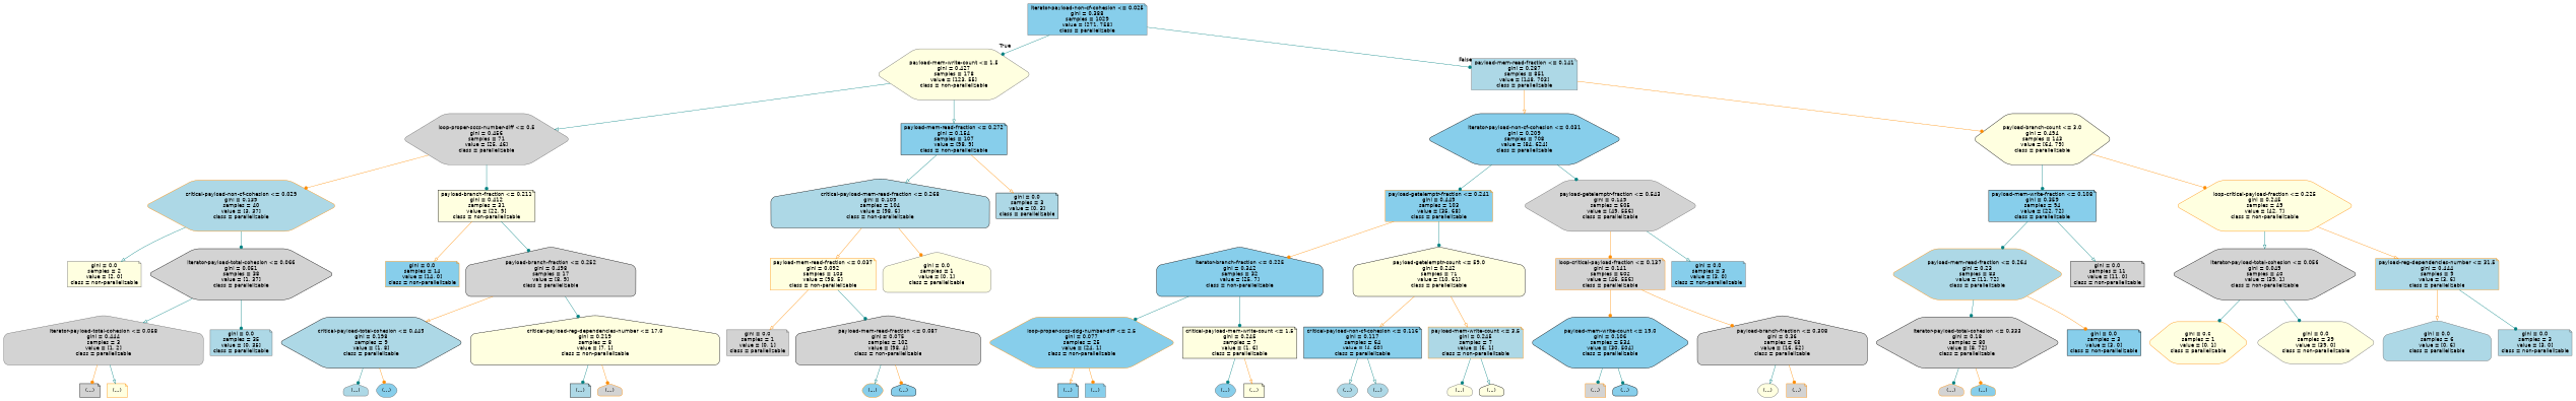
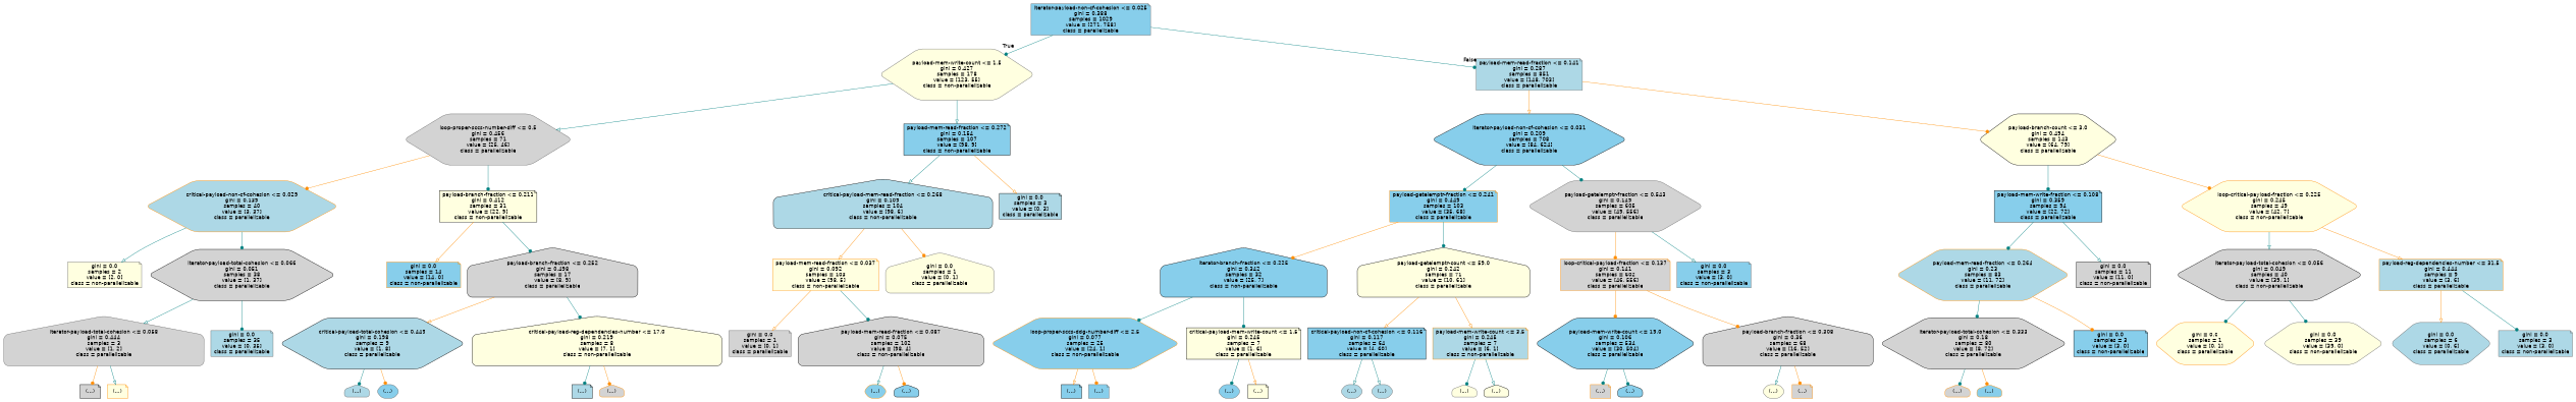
  digraph {
    node [color=black fillcolor=skyblue fontname=helvetica shape=note style="filled, rounded"]
    edge [fontname=helvetica color=teal arrowhead=dot]
    n1 [color=gray40 label="iterator-payload-non-cf-cohesion <= 0.025\ngini = 0.388\nsamples = 1029\nvalue = [271, 758]\nclass = parallelizable"]
    n2 [color=gray40 fillcolor=lightyellow label="payload-mem-write-count <= 1.5\ngini = 0.427\nsamples = 178\nvalue = [123, 55]\nclass = non-parallelizable" shape=hexagon]
    n3 [color=gray40 fillcolor=lightblue label="payload-mem-read-fraction <= 0.141\ngini = 0.287\nsamples = 851\nvalue = [148, 703]\nclass = parallelizable"]
    n4 [color=gray40 fillcolor=lightgrey label="loop-proper-sccs-number-diff <= 0.5\ngini = 0.456\nsamples = 71\nvalue = [25, 46]\nclass = parallelizable" shape=hexagon]
    n5 [label="payload-mem-read-fraction <= 0.272\ngini = 0.154\nsamples = 107\nvalue = [98, 9]\nclass = non-parallelizable"]
    n6 [color=darkorange fillcolor=lightblue label="critical-payload-non-cf-cohesion <= 0.029\ngini = 0.139\nsamples = 40\nvalue = [3, 37]\nclass = parallelizable" shape=hexagon]
    n7 [fillcolor=lightyellow label="payload-branch-fraction <= 0.211\ngini = 0.412\nsamples = 31\nvalue = [22, 9]\nclass = non-parallelizable"]
    n8 [color=gray40 fillcolor=lightyellow label="gini = 0.0\nsamples = 2\nvalue = [2, 0]\nclass = non-parallelizable"]
    n9 [fillcolor=lightgrey label="iterator-payload-total-cohesion <= 0.066\ngini = 0.051\nsamples = 38\nvalue = [1, 37]\nclass = parallelizable" shape=hexagon]
    n10 [color=gray40 fillcolor=lightgrey label="iterator-payload-total-cohesion <= 0.058\ngini = 0.444\nsamples = 3\nvalue = [1, 2]\nclass = parallelizable" shape=house]
    n11 [color=gray40 fillcolor=lightblue label="gini = 0.0\nsamples = 35\nvalue = [0, 35]\nclass = parallelizable"]
    n12 [fillcolor=lightgrey label="(...)"]
    n13 [color=darkorange fillcolor=lightyellow label="(...)"]
    n14 [color=darkorange label="gini = 0.0\nsamples = 14\nvalue = [14, 0]\nclass = non-parallelizable"]
    n15 [fillcolor=lightgrey label="payload-branch-fraction <= 0.252\ngini = 0.498\nsamples = 17\nvalue = [8, 9]\nclass = parallelizable" shape=house]
    n16 [fillcolor=lightblue label="critical-payload-total-cohesion <= 0.449\ngini = 0.198\nsamples = 9\nvalue = [1, 8]\nclass = parallelizable" shape=hexagon]
    n17 [fillcolor=lightyellow label="critical-payload-reg-dependencies-number <= 17.0\ngini = 0.219\nsamples = 8\nvalue = [7, 1]\nclass = non-parallelizable" shape=house]
    n18 [color=gray40 fillcolor=lightblue label="(...)" shape=house]
    n19 [color=gray40 label="(...)" shape=hexagon]
    n20 [fillcolor=lightblue label="(...)"]
    n21 [color=darkorange fillcolor=lightgrey label="(...)" shape=house]
    n22 [fillcolor=lightblue label="critical-payload-mem-read-fraction <= 0.268\ngini = 0.109\nsamples = 104\nvalue = [98, 6]\nclass = non-parallelizable" shape=house]
    n23 [fillcolor=lightblue label="gini = 0.0\nsamples = 3\nvalue = [0, 3]\nclass = parallelizable"]
    n24 [color=darkorange fillcolor=lightyellow label="payload-mem-read-fraction <= 0.037\ngini = 0.092\nsamples = 103\nvalue = [98, 5]\nclass = non-parallelizable"]
    n25 [color=gray40 fillcolor=lightyellow label="gini = 0.0\nsamples = 1\nvalue = [0, 1]\nclass = parallelizable" shape=house]
    n26 [color=gray40 fillcolor=lightgrey label="gini = 0.0\nsamples = 1\nvalue = [0, 1]\nclass = parallelizable"]
    n27 [fillcolor=lightgrey label="payload-mem-read-fraction <= 0.087\ngini = 0.075\nsamples = 102\nvalue = [98, 4]\nclass = non-parallelizable" shape=house]
    n28 [color=darkorange label="(...)" shape=hexagon]
    n29 [label="(...)" shape=house]
    n30 [label="iterator-payload-non-cf-cohesion <= 0.031\ngini = 0.209\nsamples = 708\nvalue = [84, 624]\nclass = parallelizable" shape=hexagon]
    n31 [fillcolor=lightyellow label="payload-branch-count <= 3.0\ngini = 0.494\nsamples = 143\nvalue = [64, 79]\nclass = parallelizable" shape=hexagon]
    n32 [color=darkorange label="payload-getelemptr-fraction <= 0.241\ngini = 0.449\nsamples = 103\nvalue = [35, 68]\nclass = parallelizable"]
    n33 [color=gray40 fillcolor=lightgrey label="payload-getelemptr-fraction <= 0.543\ngini = 0.149\nsamples = 605\nvalue = [49, 556]\nclass = parallelizable" shape=hexagon]
    n34 [label="iterator-branch-fraction <= 0.225\ngini = 0.342\nsamples = 32\nvalue = [25, 7]\nclass = non-parallelizable" shape=house]
    n35 [fillcolor=lightyellow label="payload-getelemptr-count <= 59.0\ngini = 0.242\nsamples = 71\nvalue = [10, 61]\nclass = parallelizable" shape=house]
    n36 [color=darkorange label="loop-proper-sccs-ddg-number-diff <= 2.5\ngini = 0.077\nsamples = 25\nvalue = [24, 1]\nclass = non-parallelizable" shape=hexagon]
    n37 [fillcolor=lightyellow label="critical-payload-mem-write-count <= 1.5\ngini = 0.245\nsamples = 7\nvalue = [1, 6]\nclass = parallelizable"]
    n38 [label="(...)"]
    n39 [color=gray40 label="(...)"]
    n40 [color=gray40 label="(...)" shape=hexagon]
    n41 [fillcolor=lightyellow label="(...)"]
    n42 [label="critical-payload-non-cf-cohesion <= 0.116\ngini = 0.117\nsamples = 64\nvalue = [4, 60]\nclass = parallelizable"]
    n43 [color=darkorange fillcolor=lightblue label="payload-mem-write-count <= 3.5\ngini = 0.245\nsamples = 7\nvalue = [6, 1]\nclass = non-parallelizable"]
    n44 [color=gray40 fillcolor=lightblue label="(...)" shape=hexagon]
    n45 [color=gray40 fillcolor=lightblue label="(...)" shape=hexagon]
    n46 [color=gray40 fillcolor=lightyellow label="(...)" shape=house]
    n47 [fillcolor=lightyellow label="(...)" shape=house]
    n48 [color=darkorange fillcolor=lightgrey label="loop-critical-payload-fraction <= 0.137\ngini = 0.141\nsamples = 602\nvalue = [46, 556]\nclass = parallelizable"]
    n49 [color=gray40 label="gini = 0.0\nsamples = 3\nvalue = [3, 0]\nclass = non-parallelizable"]
    n50 [label="payload-mem-write-count <= 19.0\ngini = 0.106\nsamples = 534\nvalue = [30, 504]\nclass = parallelizable" shape=hexagon]
    n51 [fillcolor=lightgrey label="payload-branch-fraction <= 0.308\ngini = 0.36\nsamples = 68\nvalue = [16, 52]\nclass = parallelizable" shape=house]
    n52 [color=darkorange fillcolor=lightgrey label="(...)"]
    n53 [label="(...)" shape=house]
    n54 [color=gray40 fillcolor=lightyellow label="(...)" shape=hexagon]
    n55 [color=darkorange fillcolor=lightgrey label="(...)"]
    n56 [label="payload-mem-write-fraction <= 0.108\ngini = 0.359\nsamples = 94\nvalue = [22, 72]\nclass = parallelizable"]
    n57 [color=darkorange fillcolor=lightyellow label="loop-critical-payload-fraction <= 0.225\ngini = 0.245\nsamples = 49\nvalue = [42, 7]\nclass = non-parallelizable" shape=hexagon]
    n58 [color=darkorange fillcolor=lightblue label="payload-mem-read-fraction <= 0.264\ngini = 0.23\nsamples = 83\nvalue = [11, 72]\nclass = parallelizable" shape=hexagon]
    n59 [fillcolor=lightgrey label="gini = 0.0\nsamples = 11\nvalue = [11, 0]\nclass = non-parallelizable"]
    n60 [fillcolor=lightgrey label="iterator-payload-total-cohesion <= 0.333\ngini = 0.18\nsamples = 80\nvalue = [8, 72]\nclass = parallelizable" shape=hexagon]
    n61 [label="gini = 0.0\nsamples = 3\nvalue = [3, 0]\nclass = non-parallelizable"]
    n62 [color=darkorange fillcolor=lightgrey label="(...)" shape=house]
    n63 [color=darkorange label="(...)" shape=house]
    n64 [fillcolor=lightgrey label="iterator-payload-total-cohesion <= 0.056\ngini = 0.049\nsamples = 40\nvalue = [39, 1]\nclass = non-parallelizable" shape=hexagon]
    n65 [color=darkorange fillcolor=lightblue label="payload-reg-dependencies-number <= 31.5\ngini = 0.444\nsamples = 9\nvalue = [3, 6]\nclass = parallelizable"]
    n66 [color=darkorange fillcolor=lightyellow label="gini = 0.0\nsamples = 1\nvalue = [0, 1]\nclass = parallelizable" shape=hexagon]
    n67 [color=gray40 fillcolor=lightyellow label="gini = 0.0\nsamples = 39\nvalue = [39, 0]\nclass = non-parallelizable" shape=hexagon]
-   n68 [color=gray40 fillcolor=lightblue label="gini = 0.0\nsamples = 6\nvalue = [0, 6]\nclass = parallelizable" shape=house]
+   n68 [color=gray40 fillcolor=lightblue label="gini = 0.0\nsamples = 6\nvalue = [0, 6]\nclass = parallelizable" shape=hexagon]
    n69 [color=gray40 fillcolor=lightblue label="gini = 0.0\nsamples = 3\nvalue = [3, 0]\nclass = non-parallelizable"]
    n1 -> n2 [headlabel=True labelangle=45 labeldistance=2.5]
    n1 -> n3 [headlabel=False labelangle=-45 labeldistance=2.5]
    n2 -> n4 [arrowhead=onormal]
    n2 -> n5 [arrowhead=onormal]
    n3 -> n30 [color=darkorange arrowhead=onormal]
    n3 -> n31 [color=darkorange]
    n4 -> n6 [color=darkorange]
    n4 -> n7
    n5 -> n22 [arrowhead=onormal]
    n5 -> n23 [color=darkorange arrowhead=onormal]
    n6 -> n8 [arrowhead=onormal]
    n6 -> n9
    n7 -> n14 [color=darkorange arrowhead=onormal]
    n7 -> n15
    n9 -> n10 [arrowhead=onormal]
    n9 -> n11
    n10 -> n12 [color=darkorange]
    n10 -> n13 [arrowhead=onormal]
    n15 -> n16 [color=darkorange arrowhead=onormal]
    n15 -> n17
    n16 -> n18
    n16 -> n19 [color=darkorange]
    n17 -> n20
    n17 -> n21 [color=darkorange]
    n22 -> n24 [color=darkorange arrowhead=onormal]
    n22 -> n25 [color=darkorange]
    n24 -> n26 [color=darkorange arrowhead=onormal]
    n24 -> n27
    n27 -> n28 [arrowhead=onormal]
    n27 -> n29 [color=darkorange]
    n30 -> n32
    n30 -> n33
    n31 -> n56
    n31 -> n57 [color=darkorange]
    n32 -> n34 [color=darkorange]
    n32 -> n35
    n33 -> n48 [color=darkorange]
    n33 -> n49 [arrowhead=onormal]
    n34 -> n36
    n34 -> n37
    n35 -> n42 [color=darkorange arrowhead=onormal]
    n35 -> n43 [color=darkorange arrowhead=onormal]
    n36 -> n38 [color=darkorange arrowhead=onormal]
    n36 -> n39 [color=darkorange]
    n37 -> n40
    n37 -> n41 [color=darkorange arrowhead=onormal]
    n42 -> n44 [arrowhead=onormal]
    n42 -> n45 [arrowhead=onormal]
    n43 -> n46
    n43 -> n47 [arrowhead=onormal]
    n48 -> n50 [color=darkorange]
    n48 -> n51 [color=darkorange]
    n50 -> n52
    n50 -> n53
    n51 -> n54 [arrowhead=onormal]
    n51 -> n55 [color=darkorange]
    n56 -> n58
    n56 -> n59 [arrowhead=onormal]
    n57 -> n64 [arrowhead=onormal]
    n57 -> n65 [color=darkorange arrowhead=onormal]
    n58 -> n60
    n58 -> n61 [color=darkorange]
    n60 -> n62
    n60 -> n63 [color=darkorange]
    n64 -> n66
    n64 -> n67
    n65 -> n68 [color=darkorange arrowhead=onormal]
    n65 -> n69
  }
